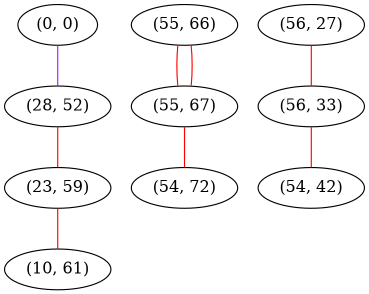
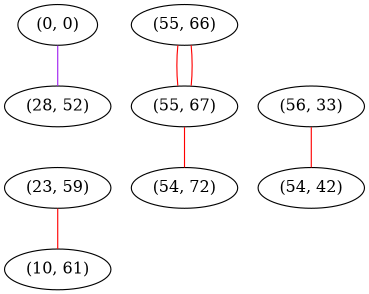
  graph {
    edge [color=red weight=1]
    "(0, 0)"
    "(28, 52)"
    "(23, 59)"
    "(55, 67)"
    "(54, 72)"
    "(10, 61)"
-   "(56, 27)"
    "(56, 33)"
    "(54, 42)"
    "(55, 66)"
    "(0, 0)" -- "(28, 52)" [color=purple weight=4]
-   "(28, 52)" -- "(23, 59)"
    "(23, 59)" -- "(10, 61)"
    "(55, 67)" -- "(54, 72)"
-   "(56, 27)" -- "(56, 33)"
    "(56, 33)" -- "(54, 42)"
    "(55, 66)" -- "(55, 67)"
    "(55, 66)" -- "(55, 67)"
  }
